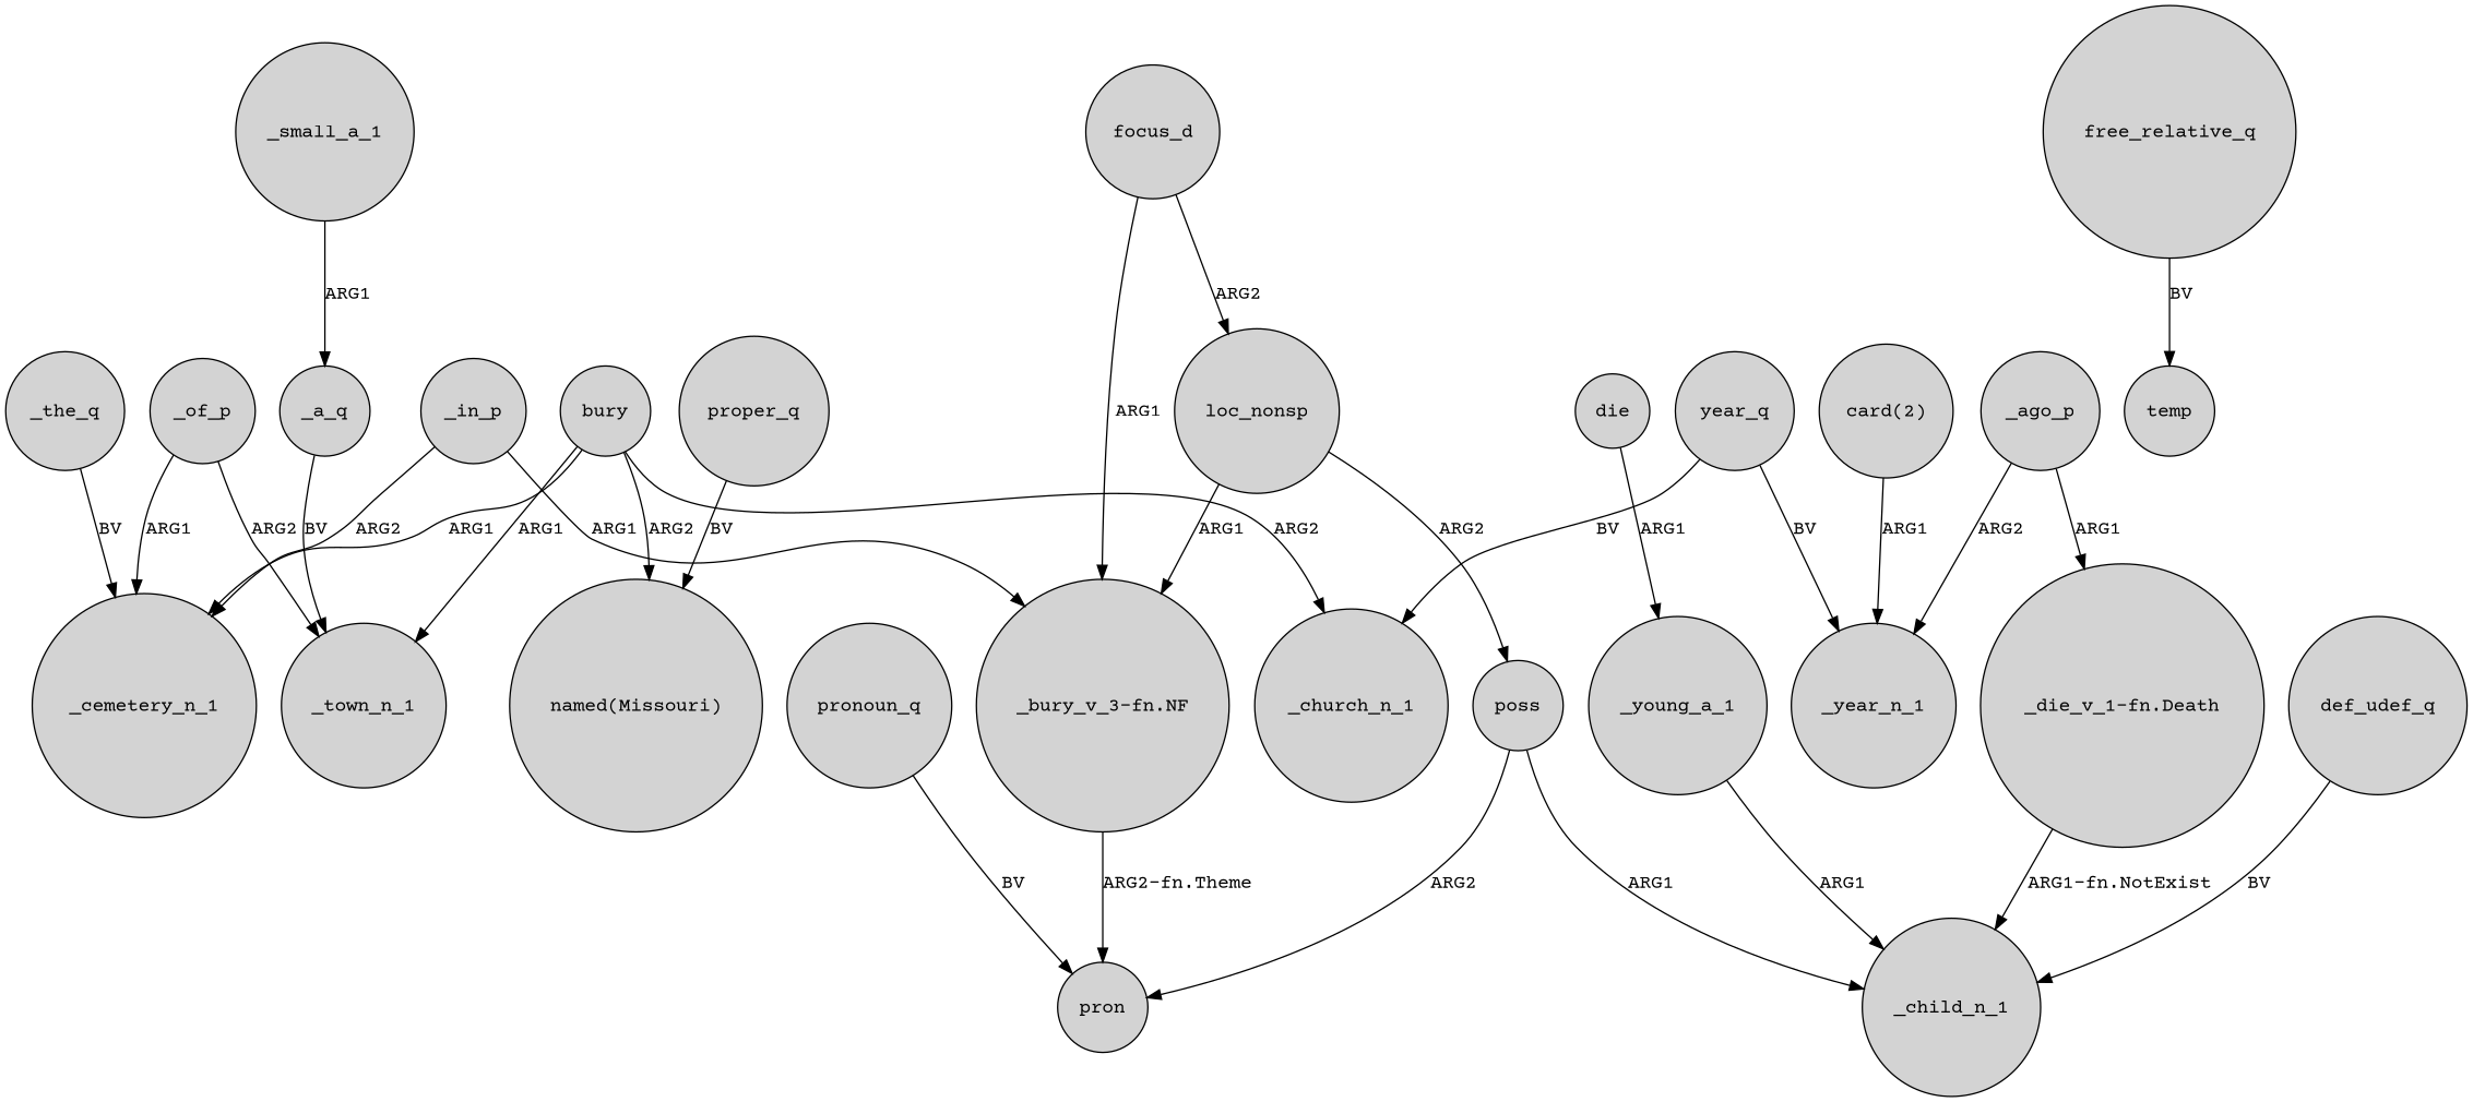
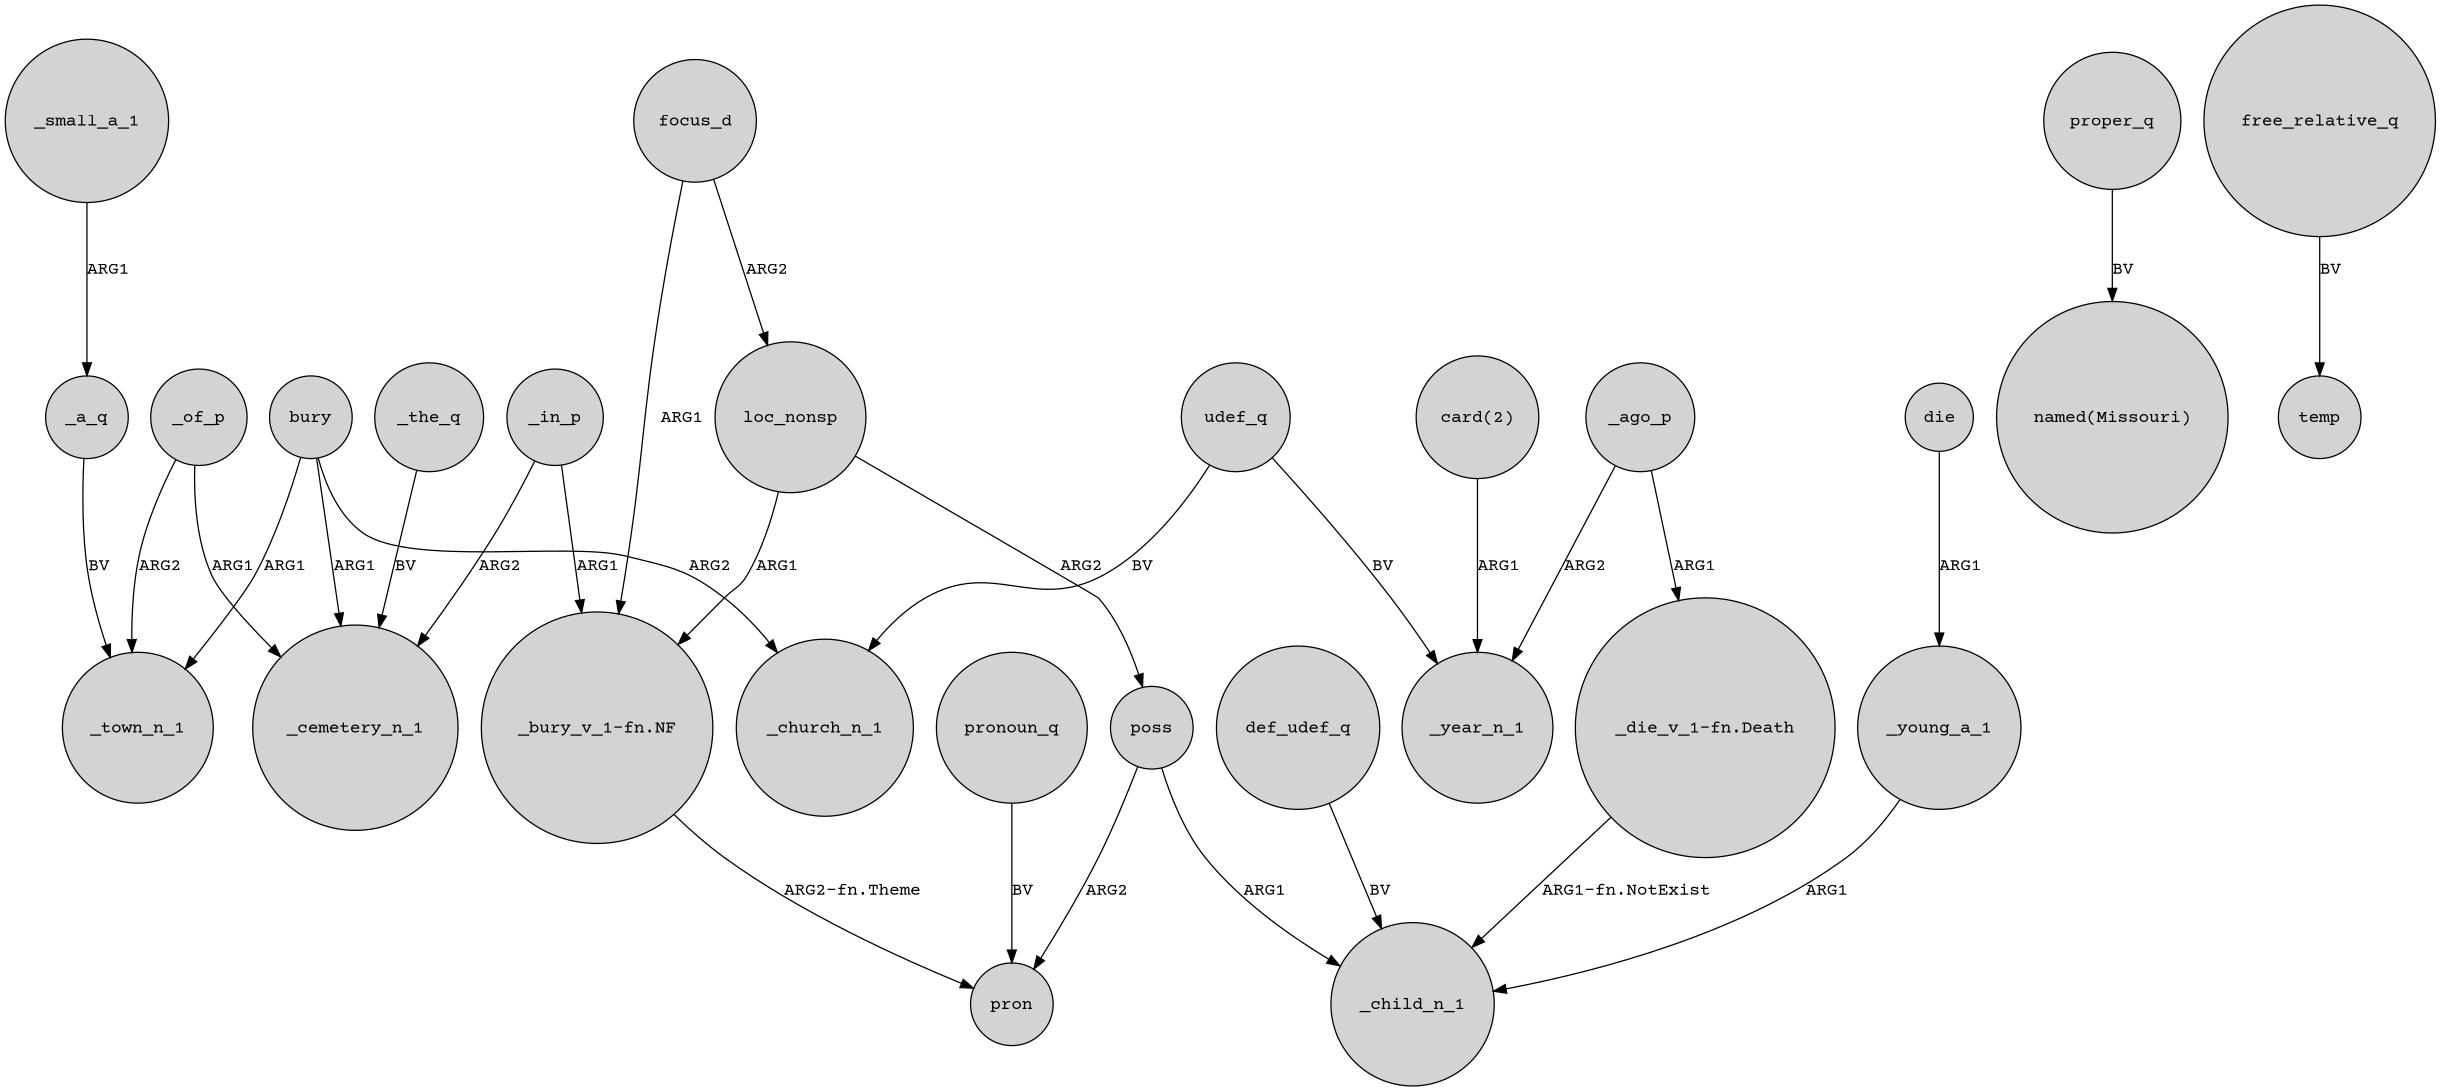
  digraph {
    fontname="Courier Prime"
    node [fontname="Courier Prime" shape=circle style=filled]
    edge [fontname="Courier Prime"]
    n1 [label=bury]
    _cemetery_n_1
    _church_n_1
    _town_n_1
    "named(Missouri)"
    focus_d
    loc_nonsp
-   "_bury_v_1-fn.NF" [label="_bury_v_3-fn.NF"]
+   "_bury_v_1-fn.NF"
    poss
    pron
    _child_n_1
    _the_q
    _of_p
    _a_q
    _in_p
    n16 [label=die]
    _young_a_1
    proper_q
    "_die_v_1-fn.Death"
    pronoun_q
    _ago_p
    _year_n_1
    "card(2)"
    _small_a_1
    n25 [label=def_udef_q]
-   udef_q [label=year_q]
+   udef_q
    free_relative_q
    temp
    n1 -> _cemetery_n_1 [label=ARG1]
    n1 -> _church_n_1 [label=ARG2]
    n1 -> _town_n_1 [label=ARG1]
-   n1 -> "named(Missouri)" [label=ARG2]
    focus_d -> loc_nonsp [label=ARG2]
    focus_d -> "_bury_v_1-fn.NF" [label=ARG1]
    loc_nonsp -> "_bury_v_1-fn.NF" [label=ARG1]
    loc_nonsp -> poss [label=ARG2]
    "_bury_v_1-fn.NF" -> pron [label="ARG2-fn.Theme"]
    poss -> pron [label=ARG2]
    poss -> _child_n_1 [label=ARG1]
    _the_q -> _cemetery_n_1 [label=BV]
    _of_p -> _cemetery_n_1 [label=ARG1]
    _of_p -> _town_n_1 [label=ARG2]
    _a_q -> _town_n_1 [label=BV]
    _in_p -> _cemetery_n_1 [label=ARG2]
    _in_p -> "_bury_v_1-fn.NF" [label=ARG1]
    n16 -> _young_a_1 [label=ARG1]
    _young_a_1 -> _child_n_1 [label=ARG1]
    proper_q -> "named(Missouri)" [label=BV]
    "_die_v_1-fn.Death" -> _child_n_1 [label="ARG1-fn.NotExist"]
    pronoun_q -> pron [label=BV]
    _ago_p -> "_die_v_1-fn.Death" [label=ARG1]
    _ago_p -> _year_n_1 [label=ARG2]
    "card(2)" -> _year_n_1 [label=ARG1]
    _small_a_1 -> _a_q [label=ARG1]
    n25 -> _child_n_1 [label=BV]
    udef_q -> _church_n_1 [label=BV]
    udef_q -> _year_n_1 [label=BV]
    free_relative_q -> temp [label=BV]
  }
